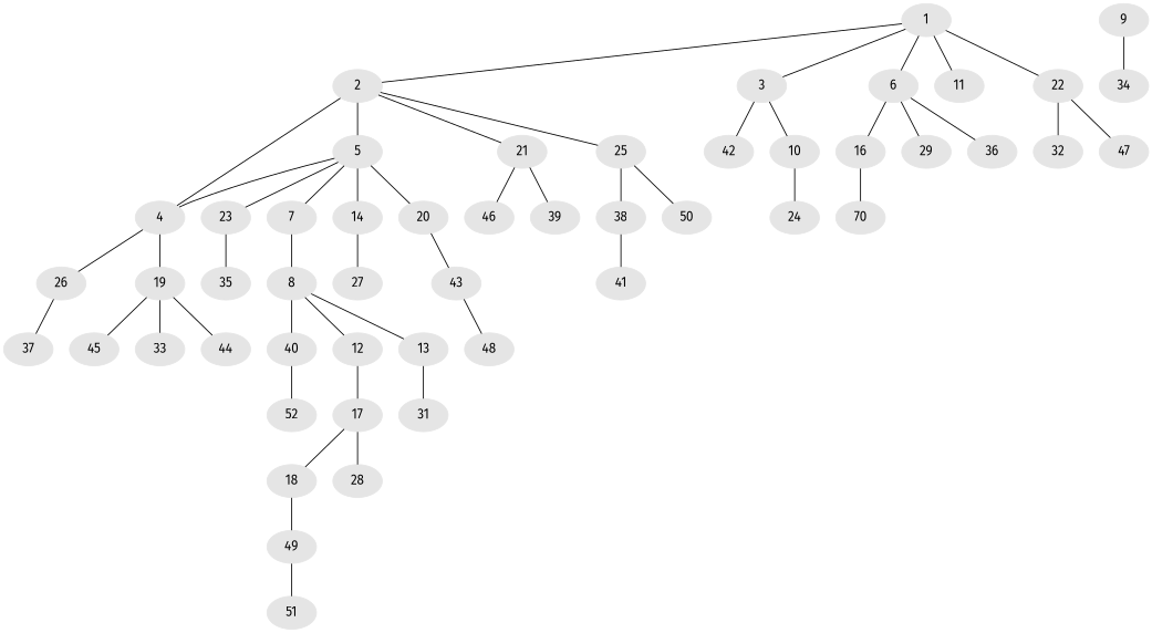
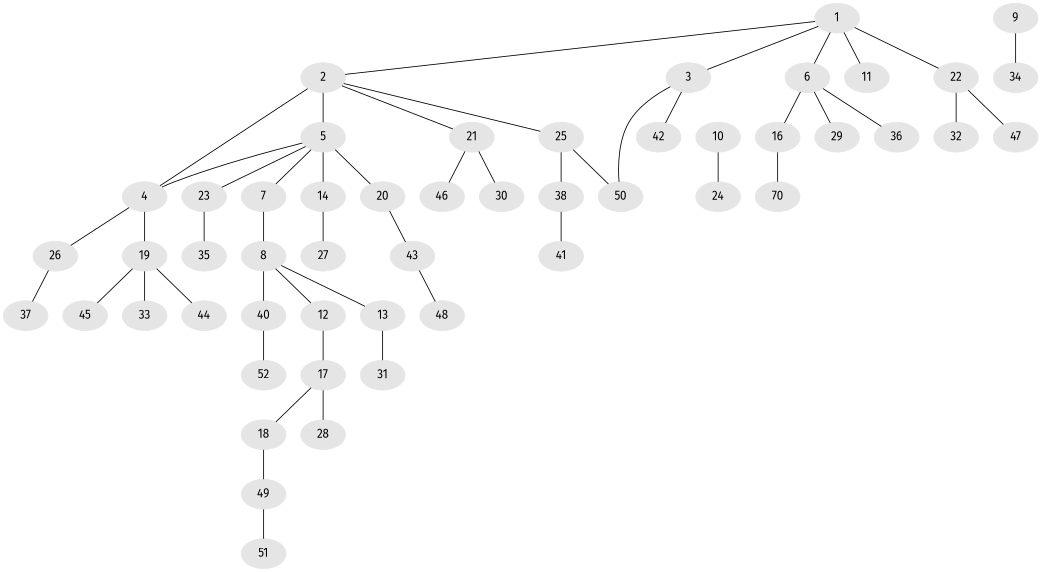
  graph {
    fontname="Fira Sans"
    node [color=gray90 fontname="Fira Sans" style=filled]
    edge [fontname="Fira Sans" weight=1.0]
    1
    2
    3
    6
    11
    22
    4
    5
    21
    25
    10
    42
    16
    29
    36
    32
    47
    19
    26
    7
    14
    20
    23
-   39
+   39 [label=30]
    46
    38
    50
    24
    33
    44
    45
    37
    8
    9
    34
    27
    43
    35
    n39 [label=70]
    12
    13
    40
    17
    31
    52
    18
    28
    49
    51
    48
    41
    1 -- 2
    1 -- 3
    1 -- 6
    1 -- 11 [weight=2.0]
    1 -- 22
    2 -- 4 [weight=3.0]
    2 -- 5
    2 -- 21
    2 -- 25
-   3 -- 10
+   3 -- 50
    3 -- 42
    6 -- 16
    6 -- 29
    6 -- 36
    22 -- 32
    22 -- 47
    4 -- 19
    4 -- 26
    5 -- 4
    5 -- 7
    5 -- 14
    5 -- 20 [weight=3.0]
    5 -- 23
    21 -- 39 [weight=2.0]
    21 -- 46
    25 -- 38
    25 -- 50
    10 -- 24
    16 -- n39
    19 -- 33 [weight=3.0]
    19 -- 44
    19 -- 45
    26 -- 37
    7 -- 8
    14 -- 27
    20 -- 43
    23 -- 35
    38 -- 41
    8 -- 12
    8 -- 13
    8 -- 40 [weight=2.0]
    9 -- 34
    43 -- 48
    12 -- 17
    13 -- 31 [weight=2.0]
    40 -- 52
    17 -- 18
    17 -- 28 [weight=2.0]
    18 -- 49
    49 -- 51
  }
